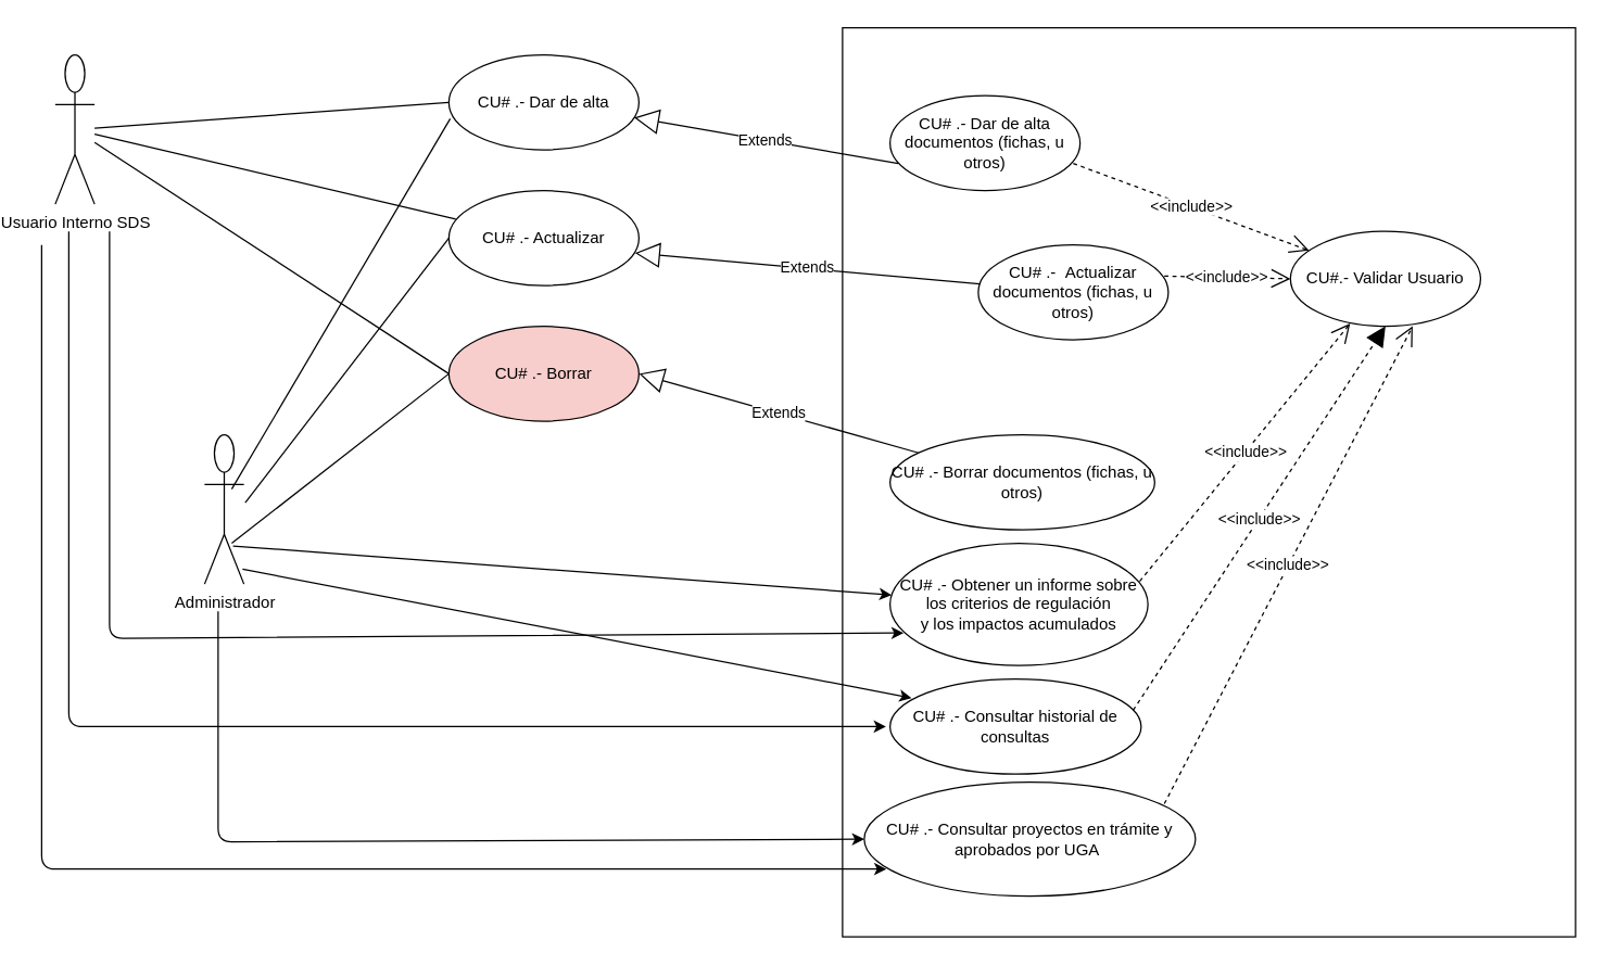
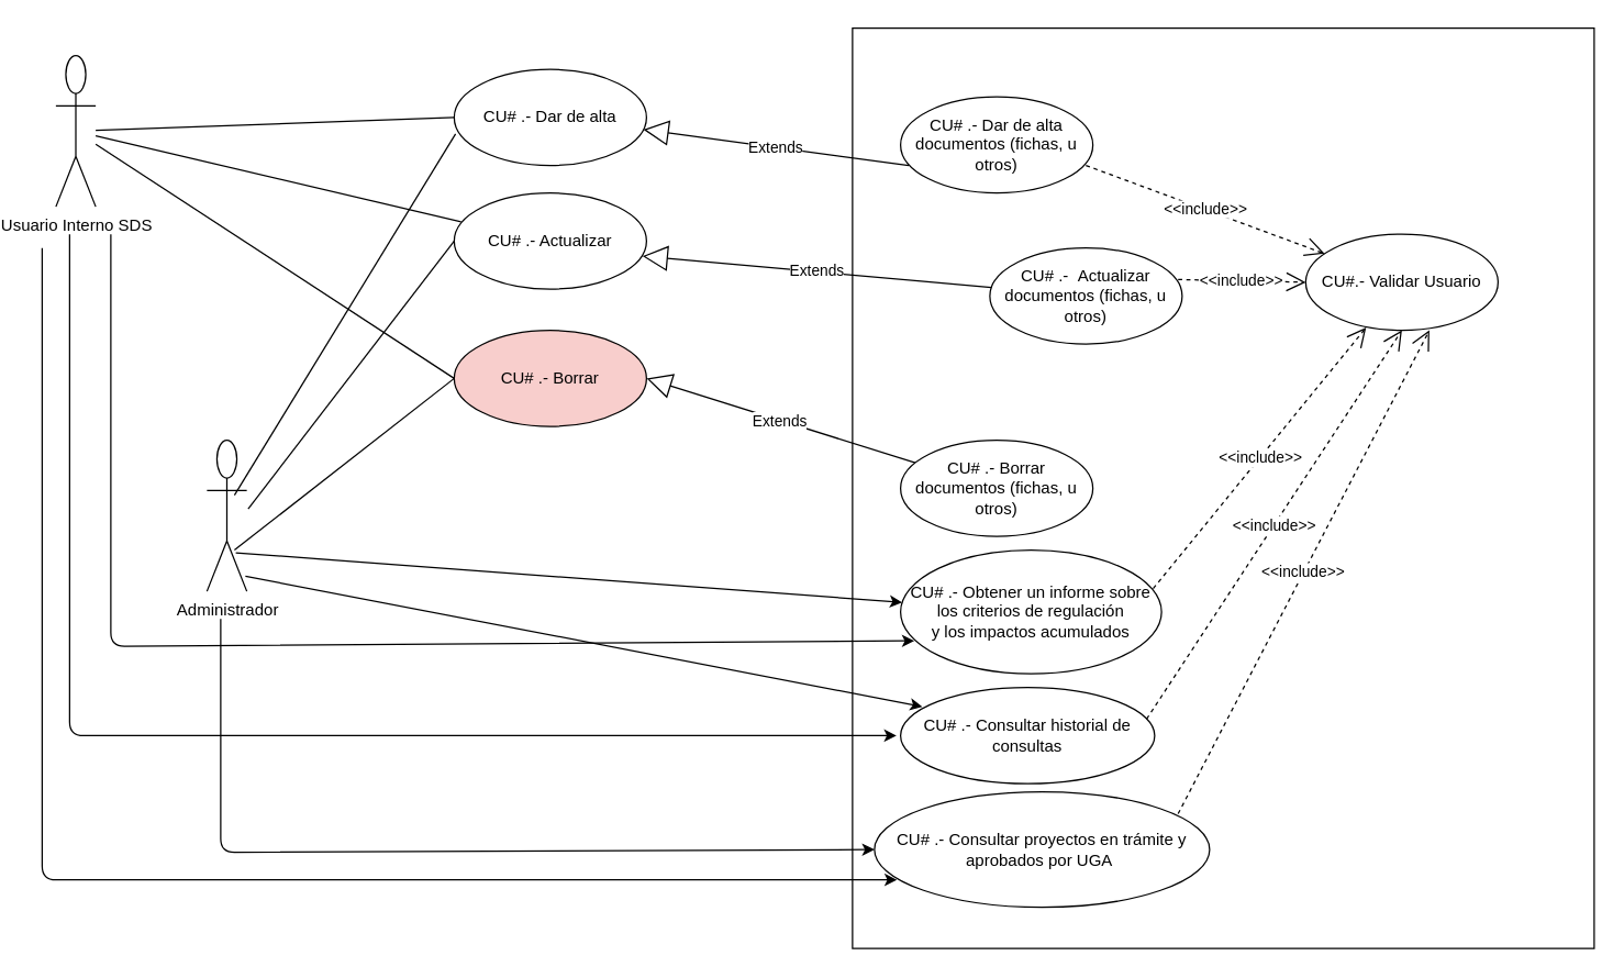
  <mxCell id="0" />
  <mxCell id="1" parent="0" />
  <mxCell id="2" value="Usuario Interno SDS" style="shape=umlActor;verticalLabelPosition=bottom;labelBackgroundColor=#ffffff;verticalAlign=top;html=1;" parent="1" vertex="1"><mxGeometry x="30" y="40" width="29" height="110" as="geometry" /></mxCell>
  <mxCell id="3" value="" style="rounded=0;whiteSpace=wrap;html=1;" parent="1" vertex="1"><mxGeometry x="610" y="20" width="540" height="670" as="geometry" /></mxCell>
  <mxCell id="4" value="CU# .-&amp;nbsp;Dar de alta documentos (fichas, u otros)" style="ellipse;whiteSpace=wrap;html=1;" parent="1" vertex="1"><mxGeometry x="645" y="70" width="140" height="70" as="geometry" /></mxCell>
  <mxCell id="5" value="CU#.- Validar Usuario" style="ellipse;whiteSpace=wrap;html=1;" parent="1" vertex="1"><mxGeometry x="940" y="170" width="140" height="70" as="geometry" /></mxCell>
  <mxCell id="6" value="&amp;lt;&amp;lt;include&amp;gt;&amp;gt;" style="endArrow=open;endSize=12;dashed=1;html=1;exitX=0.964;exitY=0.714;exitDx=0;exitDy=0;exitPerimeter=0;" parent="1" source="4" target="5" edge="1"><mxGeometry width="160" relative="1" as="geometry"><mxPoint x="770" y="-45.98" as="sourcePoint" /><mxPoint x="957.451" y="101.982" as="targetPoint" /></mxGeometry></mxCell>
  <mxCell id="7" value="Administrador" style="shape=umlActor;verticalLabelPosition=bottom;labelBackgroundColor=#ffffff;verticalAlign=top;html=1;" parent="1" vertex="1"><mxGeometry x="140" y="320" width="29" height="110" as="geometry" /></mxCell>
- <mxCell id="8" value="CU# .- Dar de alta" style="ellipse;whiteSpace=wrap;html=1;" parent="1" vertex="1"><mxGeometry x="320" y="40" width="140" height="70" as="geometry" /></mxCell>
+ <mxCell id="8" value="CU# .- Dar de alta" style="ellipse;whiteSpace=wrap;html=1;" parent="1" vertex="1"><mxGeometry x="320" y="50" width="140" height="70" as="geometry" /></mxCell>
  <mxCell id="9" value="CU# .- Actualizar" style="ellipse;whiteSpace=wrap;html=1;" parent="1" vertex="1"><mxGeometry x="320" y="140" width="140" height="70" as="geometry" /></mxCell>
  <mxCell id="10" value="CU# .- Borrar" style="ellipse;whiteSpace=wrap;html=1;fillColor=#f8cecc;" parent="1" vertex="1"><mxGeometry x="320" y="240" width="140" height="70" as="geometry" /></mxCell>
  <mxCell id="11" value="CU# .-&amp;nbsp;&amp;nbsp;Actualizar documentos (fichas, u otros)" style="ellipse;whiteSpace=wrap;html=1;" parent="1" vertex="1"><mxGeometry x="710" y="180" width="140" height="70" as="geometry" /></mxCell>
- <mxCell id="12" value="CU# .-&amp;nbsp;Borrar documentos (fichas, u otros)" style="ellipse;whiteSpace=wrap;html=1;" parent="1" vertex="1"><mxGeometry x="645" y="320" width="195" height="70" as="geometry" /></mxCell>
+ <mxCell id="12" value="CU# .-&amp;nbsp;Borrar documentos (fichas, u otros)" style="ellipse;whiteSpace=wrap;html=1;" parent="1" vertex="1"><mxGeometry x="645" y="320" width="140" height="70" as="geometry" /></mxCell>
  <mxCell id="13" value="CU# .-&amp;nbsp;&lt;span&gt;Obtener un informe sobre los criterios de regulación&lt;/span&gt;&lt;div&gt;y los impactos acumulados&lt;/div&gt;" style="ellipse;whiteSpace=wrap;html=1;" parent="1" vertex="1"><mxGeometry x="645" y="400" width="190" height="90" as="geometry" /></mxCell>
  <mxCell id="14" value="Extends" style="endArrow=block;endSize=16;endFill=0;html=1;exitX=0.043;exitY=0.714;exitDx=0;exitDy=0;exitPerimeter=0;" parent="1" source="4" target="8" edge="1"><mxGeometry width="160" relative="1" as="geometry"><mxPoint x="710" y="70" as="sourcePoint" /><mxPoint x="870" y="70" as="targetPoint" /></mxGeometry></mxCell>
  <mxCell id="15" value="Extends" style="endArrow=block;endSize=16;endFill=0;html=1;entryX=0.979;entryY=0.657;entryDx=0;entryDy=0;entryPerimeter=0;" parent="1" source="11" target="9" edge="1"><mxGeometry width="160" relative="1" as="geometry"><mxPoint x="661.96" y="232" as="sourcePoint" /><mxPoint x="473.925" y="273.738" as="targetPoint" /></mxGeometry></mxCell>
  <mxCell id="16" value="Extends" style="endArrow=block;endSize=16;endFill=0;html=1;entryX=1;entryY=0.5;entryDx=0;entryDy=0;" parent="1" source="12" target="10" edge="1"><mxGeometry width="160" relative="1" as="geometry"><mxPoint x="681.96" y="252" as="sourcePoint" /><mxPoint x="493.925" y="293.738" as="targetPoint" /></mxGeometry></mxCell>
  <mxCell id="17" value="" style="endArrow=none;html=1;entryX=0;entryY=0.5;entryDx=0;entryDy=0;" parent="1" source="2" target="8" edge="1"><mxGeometry width="50" height="50" relative="1" as="geometry"><mxPoint x="770" y="310" as="sourcePoint" /><mxPoint x="820" y="260" as="targetPoint" /></mxGeometry></mxCell>
  <mxCell id="18" value="" style="endArrow=none;html=1;entryX=0.036;entryY=0.3;entryDx=0;entryDy=0;entryPerimeter=0;" parent="1" source="2" target="9" edge="1"><mxGeometry width="50" height="50" relative="1" as="geometry"><mxPoint x="179" y="94.124" as="sourcePoint" /><mxPoint x="330" y="85" as="targetPoint" /></mxGeometry></mxCell>
  <mxCell id="19" value="" style="endArrow=none;html=1;entryX=0;entryY=0.5;entryDx=0;entryDy=0;" parent="1" source="2" target="10" edge="1"><mxGeometry width="50" height="50" relative="1" as="geometry"><mxPoint x="170" y="120" as="sourcePoint" /><mxPoint x="340" y="95" as="targetPoint" /></mxGeometry></mxCell>
  <mxCell id="20" value="" style="endArrow=none;html=1;exitX=0.69;exitY=0.364;exitDx=0;exitDy=0;exitPerimeter=0;entryX=0.007;entryY=0.671;entryDx=0;entryDy=0;entryPerimeter=0;" parent="1" source="7" target="8" edge="1"><mxGeometry width="50" height="50" relative="1" as="geometry"><mxPoint x="770" y="310" as="sourcePoint" /><mxPoint x="820" y="260" as="targetPoint" /></mxGeometry></mxCell>
  <mxCell id="21" value="" style="endArrow=none;html=1;entryX=0;entryY=0.5;entryDx=0;entryDy=0;" parent="1" target="9" edge="1"><mxGeometry width="50" height="50" relative="1" as="geometry"><mxPoint x="170" y="370" as="sourcePoint" /><mxPoint x="350" y="105" as="targetPoint" /></mxGeometry></mxCell>
  <mxCell id="22" value="" style="endArrow=none;html=1;entryX=0;entryY=0.5;entryDx=0;entryDy=0;exitX=0.69;exitY=0.727;exitDx=0;exitDy=0;exitPerimeter=0;" parent="1" source="7" target="10" edge="1"><mxGeometry width="50" height="50" relative="1" as="geometry"><mxPoint x="209" y="124.124" as="sourcePoint" /><mxPoint x="360" y="115" as="targetPoint" /></mxGeometry></mxCell>
  <mxCell id="23" value="" style="endArrow=classic;html=1;exitX=0.724;exitY=0.745;exitDx=0;exitDy=0;exitPerimeter=0;" parent="1" source="7" target="13" edge="1"><mxGeometry width="50" height="50" relative="1" as="geometry"><mxPoint x="770" y="490" as="sourcePoint" /><mxPoint x="820" y="440" as="targetPoint" /></mxGeometry></mxCell>
  <mxCell id="24" value="" style="endArrow=classic;html=1;" parent="1" edge="1"><mxGeometry width="50" height="50" relative="1" as="geometry"><mxPoint x="70" y="170" as="sourcePoint" /><mxPoint x="655" y="466" as="targetPoint" /><Array as="points"><mxPoint x="70" y="470" /></Array></mxGeometry></mxCell>
  <mxCell id="25" value="&amp;lt;&amp;lt;include&amp;gt;&amp;gt;" style="endArrow=open;endSize=12;dashed=1;html=1;exitX=0.979;exitY=0.329;exitDx=0;exitDy=0;exitPerimeter=0;entryX=0;entryY=0.5;entryDx=0;entryDy=0;" parent="1" source="11" target="5" edge="1"><mxGeometry width="160" relative="1" as="geometry"><mxPoint x="830" y="42.98" as="sourcePoint" /><mxPoint x="1026.623" y="224.235" as="targetPoint" /></mxGeometry></mxCell>
  <mxCell id="26" value="&amp;lt;&amp;lt;include&amp;gt;&amp;gt;" style="endArrow=open;endSize=12;dashed=1;html=1;exitX=0.968;exitY=0.311;exitDx=0;exitDy=0;exitPerimeter=0;entryX=0.314;entryY=0.971;entryDx=0;entryDy=0;entryPerimeter=0;" parent="1" source="13" target="5" edge="1"><mxGeometry width="160" relative="1" as="geometry"><mxPoint x="870" y="82.98" as="sourcePoint" /><mxPoint x="1066.623" y="264.235" as="targetPoint" /></mxGeometry></mxCell>
  <mxCell id="27" value="CU# .-&amp;nbsp;Consultar historial de consultas" style="ellipse;whiteSpace=wrap;html=1;" parent="1" vertex="1"><mxGeometry x="645" y="500" width="185" height="70" as="geometry" /></mxCell>
  <mxCell id="28" value="" style="endArrow=classic;html=1;entryX=0.086;entryY=0.2;entryDx=0;entryDy=0;exitX=0.966;exitY=0.9;exitDx=0;exitDy=0;exitPerimeter=0;entryPerimeter=0;" parent="1" source="7" target="27" edge="1"><mxGeometry width="50" height="50" relative="1" as="geometry"><mxPoint x="150" y="440" as="sourcePoint" /><mxPoint x="655" y="775" as="targetPoint" /></mxGeometry></mxCell>
  <mxCell id="29" value="" style="endArrow=classic;html=1;" parent="1" edge="1"><mxGeometry width="50" height="50" relative="1" as="geometry"><mxPoint x="40" y="170" as="sourcePoint" /><mxPoint x="642" y="535" as="targetPoint" /><Array as="points"><mxPoint x="40" y="535" /></Array></mxGeometry></mxCell>
  <mxCell id="30" value="CU# .-&amp;nbsp;Consultar proyectos en trámite y aprobados por UGA&amp;nbsp;" style="ellipse;whiteSpace=wrap;html=1;" parent="1" vertex="1"><mxGeometry x="626" y="576" width="244" height="84" as="geometry" /></mxCell>
  <mxCell id="31" value="" style="endArrow=classic;html=1;entryX=0.067;entryY=0.762;entryDx=0;entryDy=0;entryPerimeter=0;" parent="1" target="30" edge="1"><mxGeometry width="50" height="50" relative="1" as="geometry"><mxPoint x="20" y="180" as="sourcePoint" /><mxPoint x="626" y="618" as="targetPoint" /><Array as="points"><mxPoint x="20" y="640" /></Array></mxGeometry></mxCell>
  <mxCell id="32" value="" style="endArrow=classic;html=1;entryX=0;entryY=0.5;entryDx=0;entryDy=0;" parent="1" target="30" edge="1"><mxGeometry width="50" height="50" relative="1" as="geometry"><mxPoint x="150" y="450" as="sourcePoint" /><mxPoint x="650.07" y="650.008" as="targetPoint" /><Array as="points"><mxPoint x="150" y="620" /></Array></mxGeometry></mxCell>
- <mxCell id="33" value="&amp;lt;&amp;lt;include&amp;gt;&amp;gt;" style="endArrow=block;endSize=12;dashed=1;html=1;exitX=0.968;exitY=0.329;exitDx=0;exitDy=0;exitPerimeter=0;entryX=0.5;entryY=1;entryDx=0;entryDy=0;" parent="1" source="27" target="5" edge="1"><mxGeometry width="160" relative="1" as="geometry"><mxPoint x="838.92" y="437.99" as="sourcePoint" /><mxPoint x="1020" y="250" as="targetPoint" /></mxGeometry></mxCell>
+ <mxCell id="33" value="&amp;lt;&amp;lt;include&amp;gt;&amp;gt;" style="endArrow=open;endSize=12;dashed=1;html=1;exitX=0.968;exitY=0.329;exitDx=0;exitDy=0;exitPerimeter=0;entryX=0.5;entryY=1;entryDx=0;entryDy=0;" parent="1" source="27" target="5" edge="1"><mxGeometry width="160" relative="1" as="geometry"><mxPoint x="838.92" y="437.99" as="sourcePoint" /><mxPoint x="1020" y="250" as="targetPoint" /></mxGeometry></mxCell>
  <mxCell id="34" value="&amp;lt;&amp;lt;include&amp;gt;&amp;gt;" style="endArrow=open;endSize=12;dashed=1;html=1;exitX=0.906;exitY=0.19;exitDx=0;exitDy=0;exitPerimeter=0;entryX=0.643;entryY=1;entryDx=0;entryDy=0;entryPerimeter=0;" parent="1" source="30" target="5" edge="1"><mxGeometry width="160" relative="1" as="geometry"><mxPoint x="834.08" y="533.03" as="sourcePoint" /><mxPoint x="1030" y="260" as="targetPoint" /></mxGeometry></mxCell>
